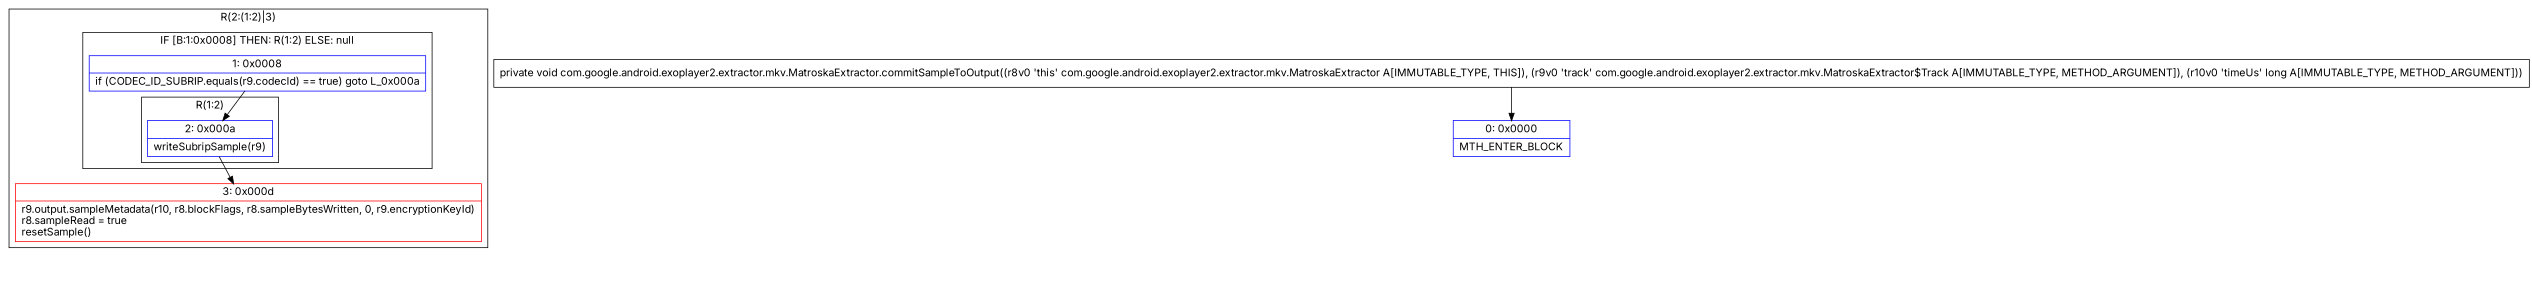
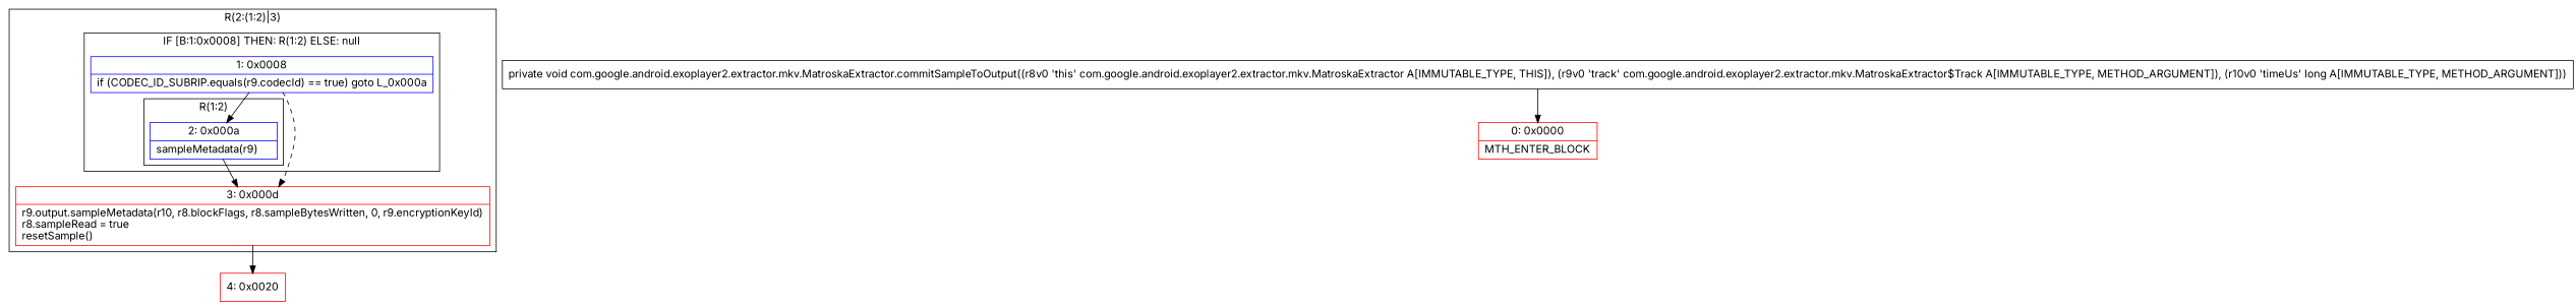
  digraph {
    fontname=Inter
    node [color=red fontname=Inter shape=record]
    edge [fontname=Inter]
-   n1 [color=blue label="{2\:\ 0x000a|writeSubripSample(r9)\l}"]
+   n1 [color=blue label="{2\:\ 0x000a|sampleMetadata(r9)\l}"]
    n2 [color=blue label="{1\:\ 0x0008|if (CODEC_ID_SUBRIP.equals(r9.codecId) == true) goto L_0x000a\l}"]
    n3 [label="{3\:\ 0x000d|r9.output.sampleMetadata(r10, r8.blockFlags, r8.sampleBytesWritten, 0, r9.encryptionKeyId)\lr8.sampleRead = true\lresetSample()\l}"]
-   n5 [color=blue label="{0\:\ 0x0000|MTH_ENTER_BLOCK\l}"]
+   n4 [label="{4\:\ 0x0020}"]
+   n5 [label="{0\:\ 0x0000|MTH_ENTER_BLOCK\l}"]
    n6 [label="{private void com.google.android.exoplayer2.extractor.mkv.MatroskaExtractor.commitSampleToOutput((r8v0 'this' com.google.android.exoplayer2.extractor.mkv.MatroskaExtractor A[IMMUTABLE_TYPE, THIS]), (r9v0 'track' com.google.android.exoplayer2.extractor.mkv.MatroskaExtractor$Track A[IMMUTABLE_TYPE, METHOD_ARGUMENT]), (r10v0 'timeUs' long A[IMMUTABLE_TYPE, METHOD_ARGUMENT])) }" color=""]
    subgraph cluster_1 {
      label="R(2:(1:2)|3)"
      n3
      subgraph cluster_2 {
        label="IF [B:1:0x0008] THEN: R(1:2) ELSE: null"
        n2
        subgraph cluster_3 {
          label="R(1:2)"
          n1
        }
      }
    }
    n1 -> n3
    n2 -> n1
+   n2 -> n3 [style=dashed]
+   n3 -> n4
    n6 -> n5
  }
